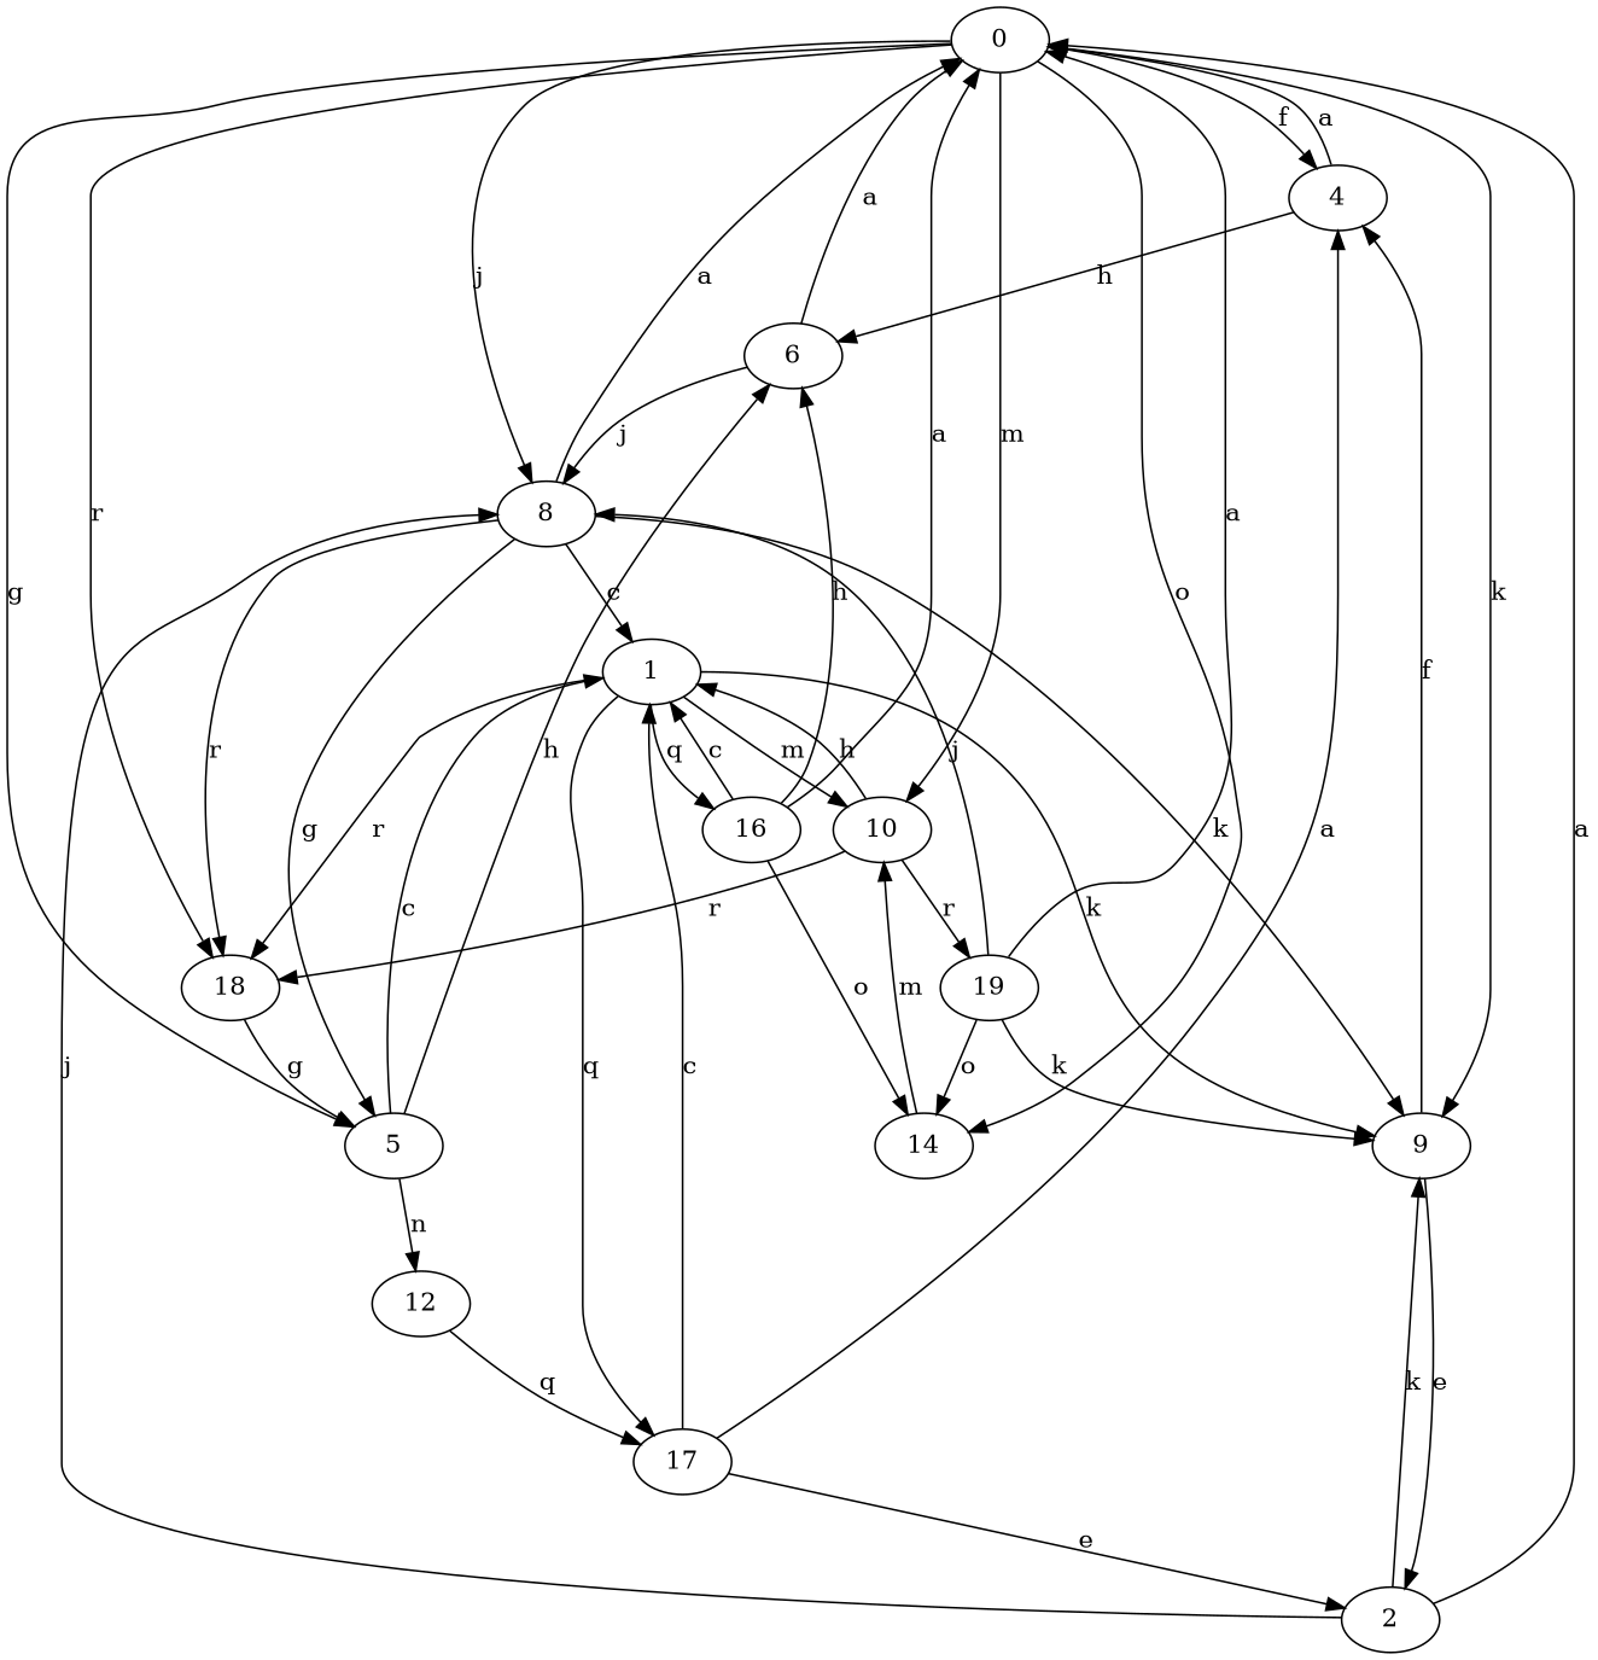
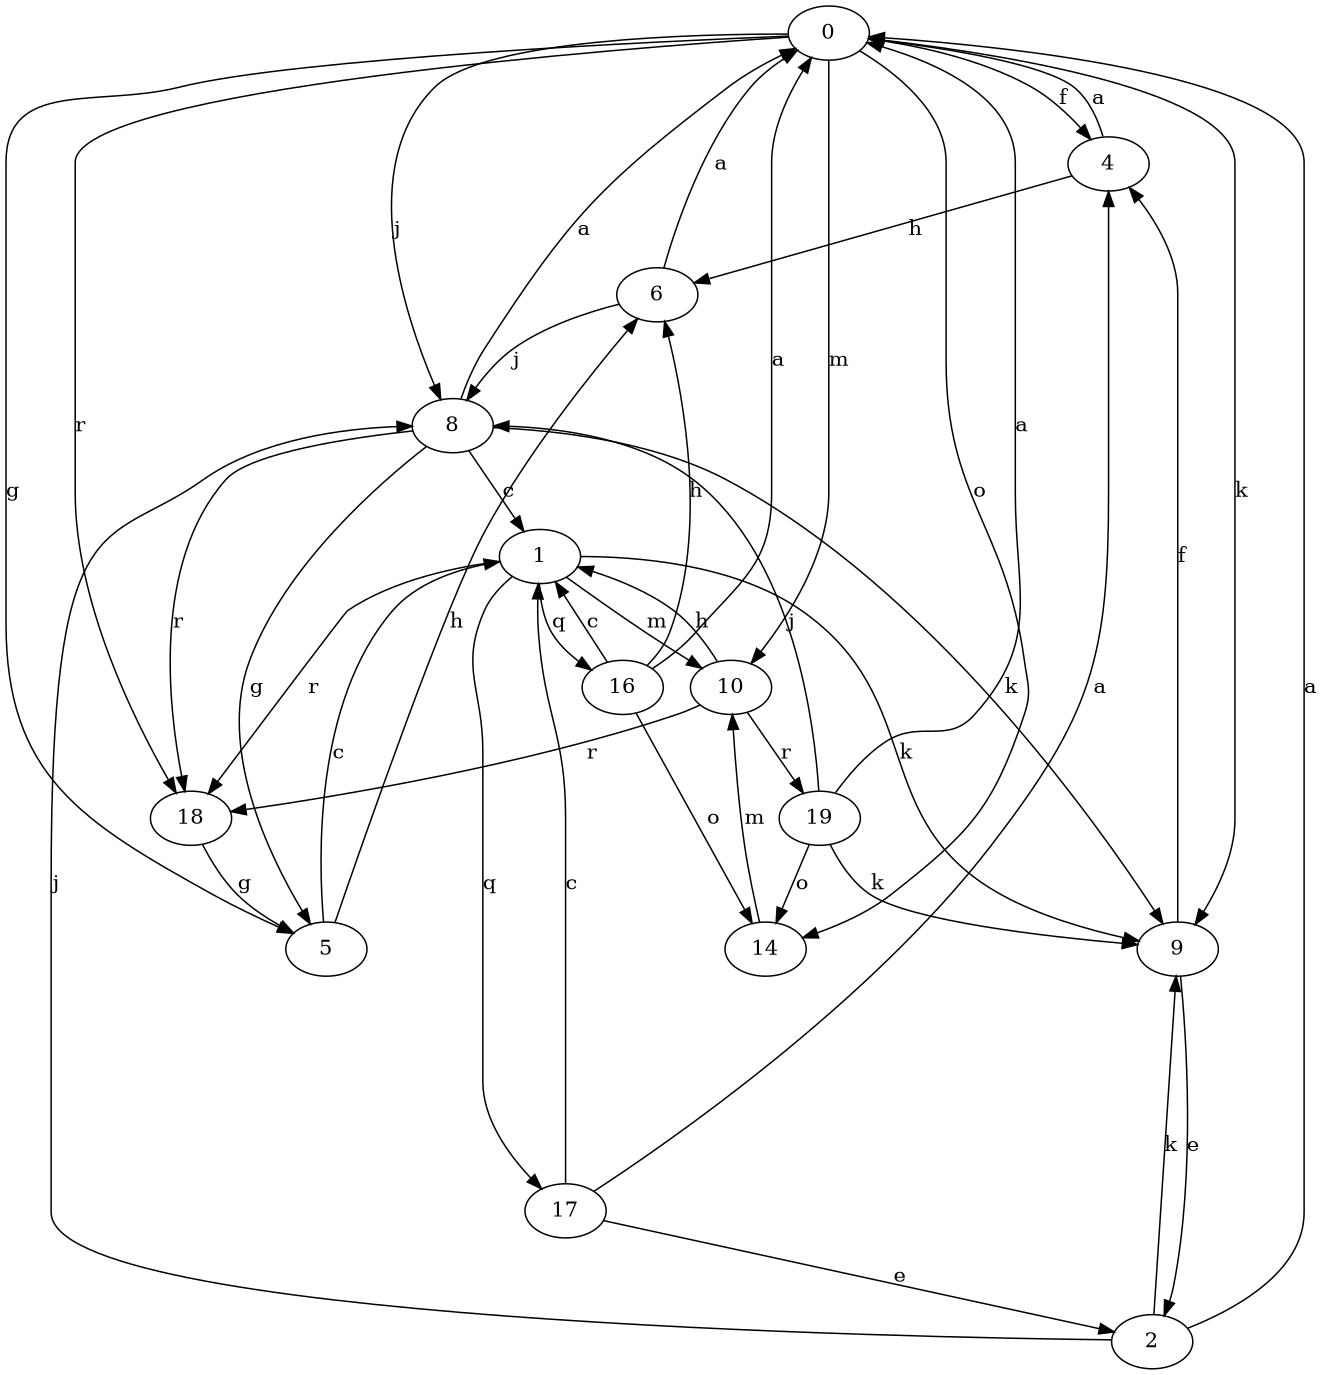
  strict digraph {
    0
    4
    5
    8
    9
    10
    14
    18
    6
    1
-   12
    2
    19
    16
    17
    0 -> 4 [label=f]
    0 -> 5 [label=g]
    0 -> 8 [label=j]
    0 -> 9 [label=k]
    0 -> 10 [label=m]
    0 -> 14 [label=o]
    0 -> 18 [label=r]
    4 -> 0 [label=a]
    4 -> 6 [label=h]
    5 -> 6 [label=h]
    5 -> 1 [label=c]
-   5 -> 12 [label=n]
    8 -> 0 [label=a]
    8 -> 5 [label=g]
    8 -> 9 [label=k]
    8 -> 18 [label=r]
    8 -> 1 [label=c]
    9 -> 4 [label=f]
    9 -> 2 [label=e]
    10 -> 18 [label=r]
    10 -> 1 [label=h]
    10 -> 19 [label=r]
    14 -> 10 [label=m]
    18 -> 5 [label=g]
    6 -> 0 [label=a]
    6 -> 8 [label=j]
    1 -> 9 [label=k]
    1 -> 10 [label=m]
    1 -> 18 [label=r]
    1 -> 16 [label=q]
    1 -> 17 [label=q]
-   12 -> 17 [label=q]
    2 -> 0 [label=a]
    2 -> 8 [label=j]
    2 -> 9 [label=k]
    19 -> 0 [label=a]
    19 -> 8 [label=j]
    19 -> 9 [label=k]
    19 -> 14 [label=o]
    16 -> 0 [label=a]
    16 -> 14 [label=o]
    16 -> 6 [label=h]
    16 -> 1 [label=c]
    17 -> 4 [label=a]
    17 -> 1 [label=c]
    17 -> 2 [label=e]
  }
